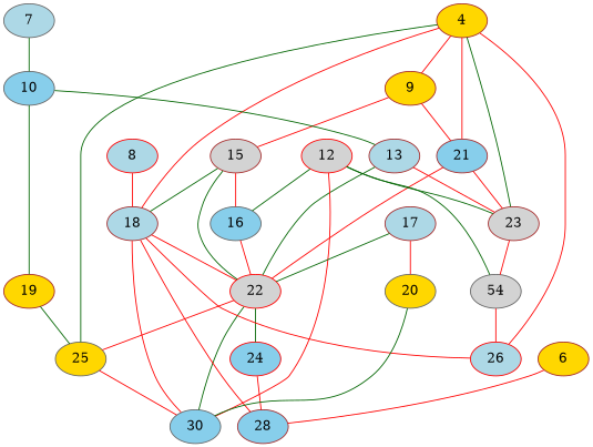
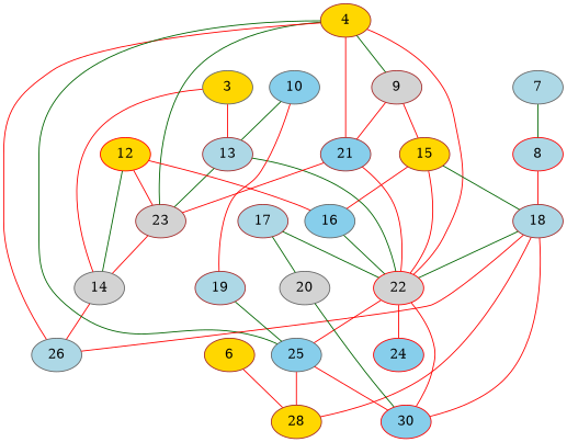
  graph {
    node [color=brown fillcolor=lightblue style=filled]
    edge [color=red weight=1.0]
+   3 [color=gray40 fillcolor=gold]
    13
-   14 [color=gray40 fillcolor=lightgrey label=54]
+   14 [color=gray40 fillcolor=lightgrey]
    23 [fillcolor=lightgrey]
    22 [color=red fillcolor=lightgrey]
-   26 [color=red]
+   26 [color=gray40]
    4 [fillcolor=gold]
-   9 [fillcolor=gold]
+   9 [fillcolor=lightgrey]
    18
    21 [fillcolor=skyblue]
-   25 [color=gray40 fillcolor=gold]
-   15 [fillcolor=lightgrey]
-   28 [fillcolor=skyblue]
-   30 [color=gray40 fillcolor=skyblue]
+   25 [color=gray40 fillcolor=skyblue]
+   15 [fillcolor=gold]
+   28 [fillcolor=gold]
+   30 [color=red fillcolor=skyblue]
    6 [fillcolor=gold]
    7 [color=gray40]
    8 [color=red]
    16 [color=gray40 fillcolor=skyblue]
    10 [color=gray40 fillcolor=skyblue]
-   19 [fillcolor=gold]
-   12 [color=red fillcolor=lightgrey]
+   19
+   12 [color=red fillcolor=gold]
    24 [color=red fillcolor=skyblue]
    17
-   20 [color=gray40 fillcolor=gold]
-   13 -- 23
+   20 [color=gray40 fillcolor=lightgrey]
+   3 -- 13
+   3 -- 14
+   13 -- 23 [color=darkgreen]
    13 -- 22 [color=darkgreen]
    14 -- 26
    23 -- 14
    22 -- 25 [weight=2.0]
-   22 -- 30 [color=darkgreen]
-   22 -- 24 [color=darkgreen weight=2.0]
+   22 -- 30
+   22 -- 24 [weight=2.0]
    4 -- 23 [color=darkgreen]
    4 -- 26 [weight=2.0]
-   4 -- 9
-   4 -- 18
+   4 -- 9 [color=darkgreen]
+   4 -- 22
    4 -- 21 [weight=3.0]
    4 -- 25 [color=darkgreen]
    9 -- 21
    9 -- 15
-   18 -- 22
+   18 -- 22 [color=darkgreen]
    18 -- 26
    18 -- 28
    18 -- 30
    21 -- 23
    21 -- 22
-   24 -- 28
+   25 -- 28
    25 -- 30
-   15 -- 22 [color=darkgreen]
+   15 -- 22
    15 -- 18 [color=darkgreen]
    15 -- 16
    6 -- 28
-   7 -- 10 [color=darkgreen]
+   7 -- 8 [color=darkgreen]
    8 -- 18
-   16 -- 22
+   16 -- 22 [color=darkgreen]
    10 -- 13 [color=darkgreen]
-   10 -- 19 [color=darkgreen]
+   10 -- 19
    19 -- 25 [color=darkgreen]
    12 -- 14 [color=darkgreen]
-   12 -- 23 [color=darkgreen]
-   12 -- 30
-   12 -- 16 [color=darkgreen]
+   12 -- 23
+   12 -- 16
    17 -- 22 [color=darkgreen]
-   17 -- 20
+   17 -- 20 [color=darkgreen]
    20 -- 30 [color=darkgreen]
  }
